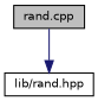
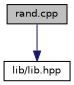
  digraph {
    node [color=black fontname=Helvetica fontsize=10 shape=record style=filled]
    n1 [fillcolor=grey75 fontcolor=black height=0.2 label="rand.cpp" width=0.4]
-   n2 [fillcolor=white height=0.2 label="lib/rand.hpp" width=0.4]
+   n2 [fillcolor=white height=0.2 label="lib/lib.hpp" width=0.4]
    n1 -> n2 [color=midnightblue fontname=Helvetica fontsize=10 labelfontname=Helvetica labelfontsize=10 style=solid]
  }
